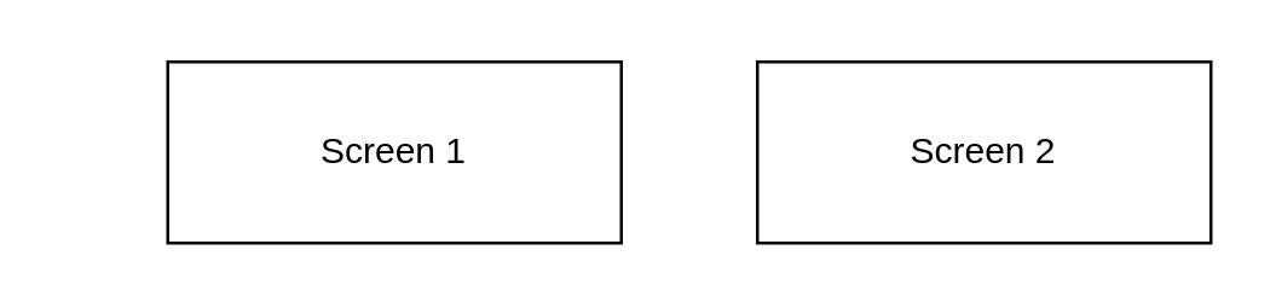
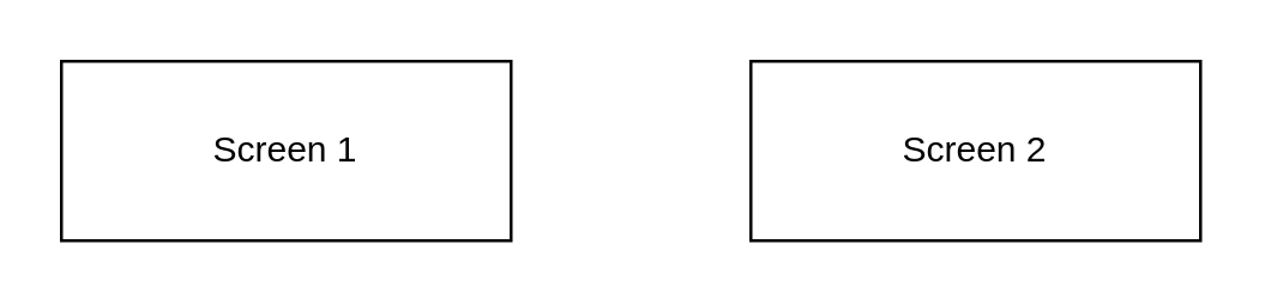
  <mxCell id="0" />
  <mxCell id="1" parent="0" />
- <mxCell id="2" value="Screen 1" style="rounded=0;whiteSpace=wrap;html=1;" vertex="1" parent="1"><mxGeometry x="55" y="20" width="150" height="60" as="geometry" /></mxCell>
+ <mxCell id="2" value="Screen 1" style="rounded=0;whiteSpace=wrap;html=1;" vertex="1" parent="1"><mxGeometry x="20" y="20" width="150" height="60" as="geometry" /></mxCell>
  <mxCell id="3" value="Screen 2" style="rounded=0;whiteSpace=wrap;html=1;" vertex="1" parent="1"><mxGeometry x="250" y="20" width="150" height="60" as="geometry" /></mxCell>
